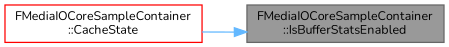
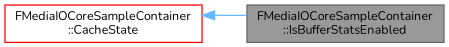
  digraph {
    rankdir=RL
    fontname=Nunito
    node [fontname=Nunito fontsize=10 shape=box style=filled]
    n1 [color=gray40 fillcolor=grey60 fontcolor=black height=0.2 label="FMediaIOCoreSampleContainer\l::IsBufferStatsEnabled" width=0.4]
    n2 [color=red fillcolor=white height=0.2 label="FMediaIOCoreSampleContainer\l::CacheState" width=0.4]
-   n1 -> n2 [color=steelblue1 dir=back fontname=Nunito fontsize=10 labelfontname=Helvetica labelfontsize=10 style=solid]
+   n2 -> n1 [color=steelblue1 dir=back fontname=Nunito fontsize=10 labelfontname=Helvetica labelfontsize=10 style=solid]
  }
